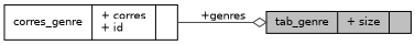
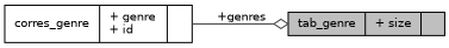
  digraph {
    rankdir=LR
    node [color=black fontname=Helvetica fontsize=10 shape=record style=filled]
    n1 [fillcolor=grey75 fontcolor=black height=0.2 label="{tab_genre\n|+ size\l|}" width=0.4]
-   n2 [fillcolor=white height=0.2 label="{corres_genre\n|+ corres\l+ id\l|}" width=0.4]
+   n2 [fillcolor=white height=0.2 label="{corres_genre\n|+ genre\l+ id\l|}" width=0.4]
    n2 -> n1 [arrowhead=odiamond color=grey25 fontname=Helvetica fontsize=10 label=" +genres" labelfontname=Helvetica labelfontsize=10 style=solid]
  }
